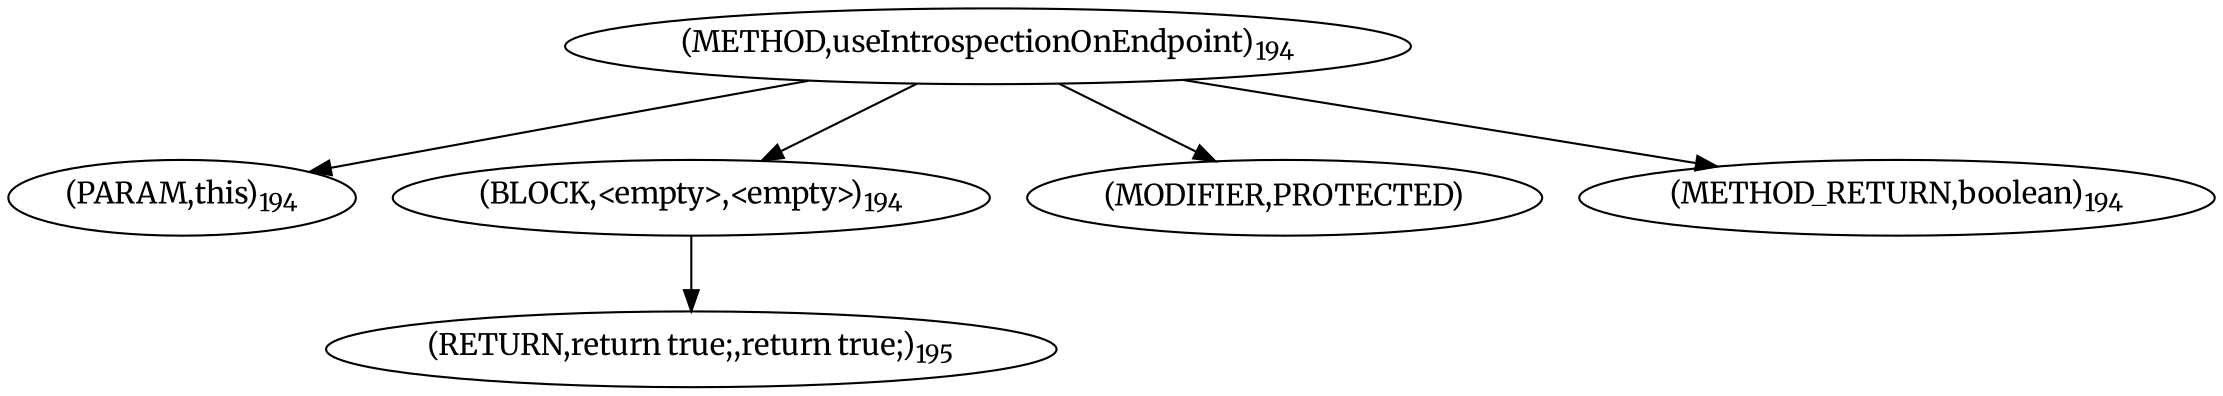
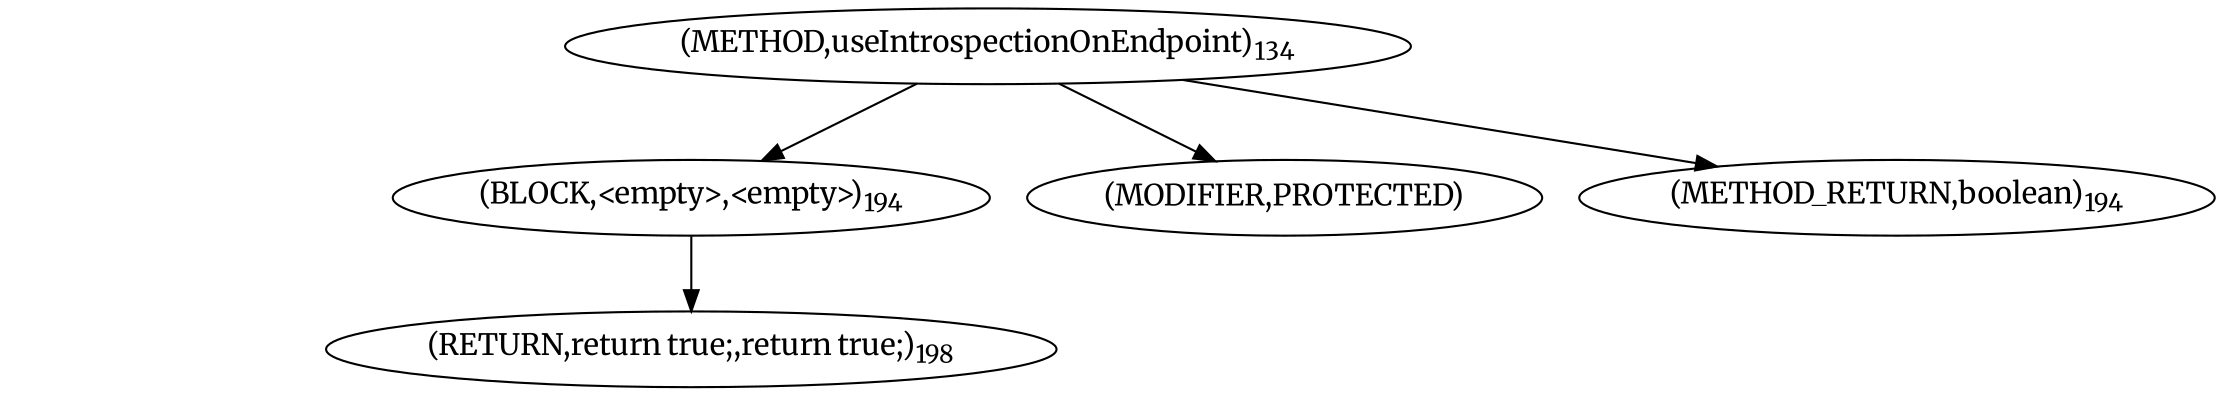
  digraph {
    fontname=Merriweather
    node [fontname=Merriweather]
    edge [fontname=Merriweather]
-   n1 [label=<(METHOD,useIntrospectionOnEndpoint)<SUB>194</SUB>>]
-   n2 [label=<(PARAM,this)<SUB>194</SUB>>]
+   n1 [label=<(METHOD,useIntrospectionOnEndpoint)<SUB>134</SUB>>]
    n3 [label=<(BLOCK,&lt;empty&gt;,&lt;empty&gt;)<SUB>194</SUB>>]
    n4 [label=<(MODIFIER,PROTECTED)>]
    n5 [label=<(METHOD_RETURN,boolean)<SUB>194</SUB>>]
-   n6 [label=<(RETURN,return true;,return true;)<SUB>195</SUB>>]
-   n1 -> n2
+   n6 [label=<(RETURN,return true;,return true;)<SUB>198</SUB>>]
    n1 -> n3
    n1 -> n4
    n1 -> n5
    n3 -> n6
  }
